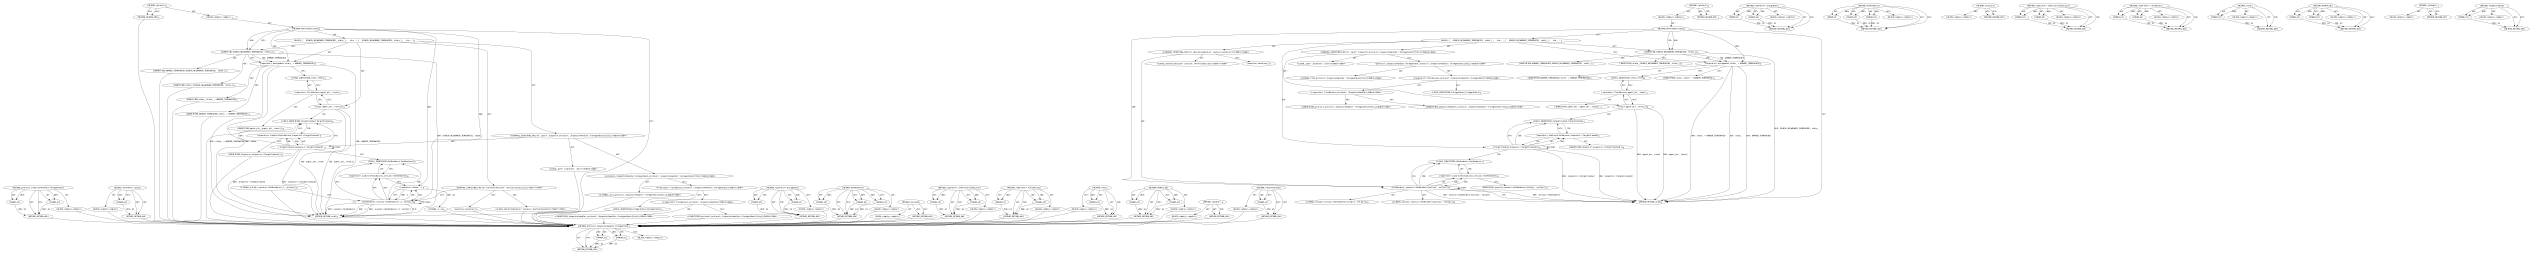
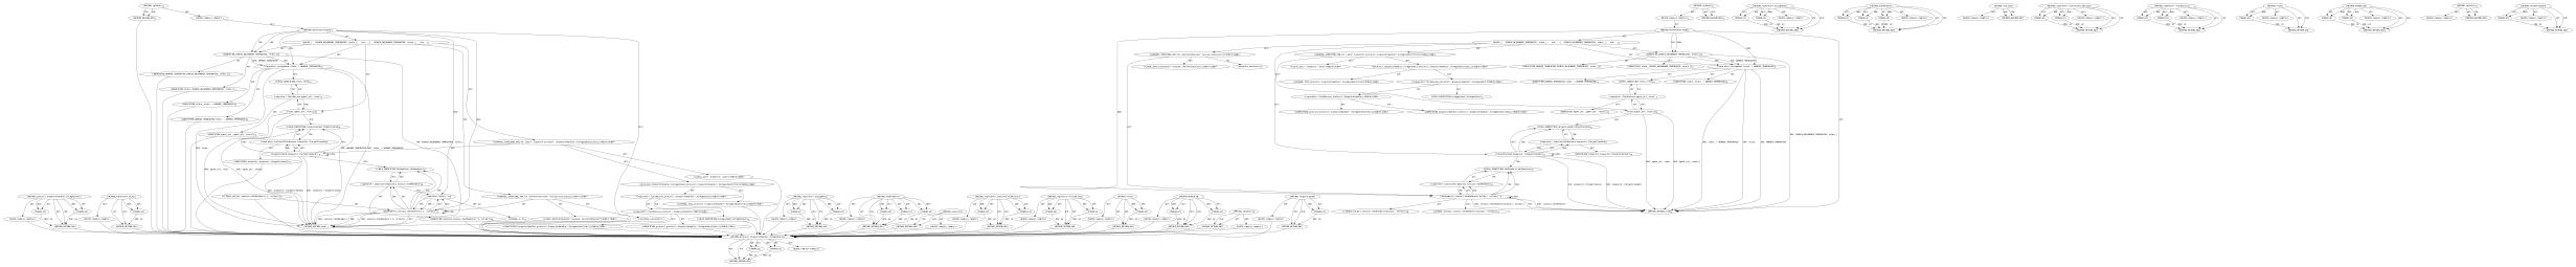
  digraph {
    fontname="Liberation Mono"
    node [fontname="Liberation Mono"]
    edge [fontname="Liberation Mono"]
    n1 [label=<(METHOD,protocol.InspectorHandler.ForAgentHost)>]
    n2 [label=<(PARAM,p1)>]
    n3 [label=<(PARAM,p2)>]
    n4 [label=<(BLOCK,&lt;empty&gt;,&lt;empty&gt;)>]
    n5 [label=<(METHOD_RETURN,ANY)>]
    n6 [label=<(METHOD,&lt;global&gt;)<SUB>1</SUB>>]
    n7 [label=<(BLOCK,&lt;empty&gt;,&lt;empty&gt;)<SUB>1</SUB>>]
    n8 [label=<(METHOD_RETURN,ANY)<SUB>1</SUB>>]
    n9 [label=<(METHOD,WorkerDestroyed)<SUB>1</SUB>>]
    n10 [label=<(BLOCK,{   DCHECK_NE(WORKER_TERMINATED, state_);   sta...,{   DCHECK_NE(WORKER_TERMINATED, state_);   sta...)<SUB>1</SUB>>]
    n11 [label=<(DCHECK_NE,DCHECK_NE(WORKER_TERMINATED, state_))<SUB>2</SUB>>]
    n12 [label=<(&lt;operator&gt;.assignment,state_ = WORKER_TERMINATED)<SUB>3</SUB>>]
    n13 [label=<(SetRenderer,session-&gt;SetRenderer(nullptr, nullptr))<SUB>8</SUB>>]
    n14 [label=<(METHOD_RETURN,void)<SUB>1</SUB>>]
    n15 [label=<(reset,agent_ptr_.reset())<SUB>4</SUB>>]
    n16 [label="<(CONTROL_STRUCTURE,FOR,for (auto* inspector:protocol::InspectorHandler::ForAgentHost(this)))<SUB>5</SUB>>"]
    n17 [label="<(CONTROL_STRUCTURE,FOR,for (DevToolsSession* session:sessions()))<SUB>7</SUB>>"]
    n18 [label=<(IDENTIFIER,WORKER_TERMINATED,DCHECK_NE(WORKER_TERMINATED, state_))<SUB>2</SUB>>]
    n19 [label=<(IDENTIFIER,state_,DCHECK_NE(WORKER_TERMINATED, state_))<SUB>2</SUB>>]
    n20 [label=<(IDENTIFIER,state_,state_ = WORKER_TERMINATED)<SUB>3</SUB>>]
    n21 [label=<(IDENTIFIER,WORKER_TERMINATED,state_ = WORKER_TERMINATED)<SUB>3</SUB>>]
    n22 [label=<(FIELD_IDENTIFIER,reset,reset)<SUB>4</SUB>>]
    n23 [label=<(FIELD_IDENTIFIER,SetRenderer,SetRenderer)<SUB>8</SUB>>]
    n24 [label=<(&lt;operator&gt;.indirectFieldAccess,session-&gt;SetRenderer)<SUB>8</SUB>>]
    n25 [label=<(LITERAL,nullptr,session-&gt;SetRenderer(nullptr, nullptr))<SUB>8</SUB>>]
    n26 [label=<(LITERAL,nullptr,session-&gt;SetRenderer(nullptr, nullptr))<SUB>8</SUB>>]
    n27 [label=<(&lt;operator&gt;.fieldAccess,agent_ptr_.reset)<SUB>4</SUB>>]
    n28 [label=<(FIELD_IDENTIFIER,TargetCrashed,TargetCrashed)<SUB>6</SUB>>]
    n29 [label="<(protocol.InspectorHandler.ForAgentHost,protocol::InspectorHandler::ForAgentHost(this))<SUB>5</SUB>>"]
    n30 [label="<(LOCAL,auto* inspector: auto*)<SUB>5</SUB>>"]
    n31 [label=<(TargetCrashed,inspector-&gt;TargetCrashed())<SUB>6</SUB>>]
    n32 [label=<(sessions,sessions())<SUB>7</SUB>>]
    n33 [label="<(LOCAL,DevToolsSession* session: DevToolsSession*)<SUB>7</SUB>>"]
    n34 [label=<(IDENTIFIER,agent_ptr_,agent_ptr_.reset())<SUB>4</SUB>>]
    n35 [label=<(&lt;operator&gt;.indirectFieldAccess,inspector-&gt;TargetCrashed)<SUB>6</SUB>>]
    n36 [label="<(&lt;operator&gt;.fieldAccess,protocol::InspectorHandler::ForAgentHost)<SUB>5</SUB>>"]
    n37 [label="<(LITERAL,this,protocol::InspectorHandler::ForAgentHost(this))<SUB>5</SUB>>"]
    n38 [label="<(&lt;operator&gt;.fieldAccess,protocol::InspectorHandler)<SUB>5</SUB>>"]
    n39 [label=<(FIELD_IDENTIFIER,ForAgentHost,ForAgentHost)<SUB>5</SUB>>]
    n40 [label="<(IDENTIFIER,protocol,protocol::InspectorHandler::ForAgentHost(this))<SUB>5</SUB>>"]
    n41 [label="<(IDENTIFIER,InspectorHandler,protocol::InspectorHandler::ForAgentHost(this))<SUB>5</SUB>>"]
    n42 [label=<(IDENTIFIER,inspector,inspector-&gt;TargetCrashed())<SUB>6</SUB>>]
-   n43 [label=<(IDENTIFIER,session,session-&gt;SetRenderer(nullptr, nullptr))<SUB>8</SUB>>]
    n44 [label=<(METHOD,&lt;operator&gt;.assignment)>]
    n45 [label=<(PARAM,p1)>]
    n46 [label=<(PARAM,p2)>]
    n47 [label=<(BLOCK,&lt;empty&gt;,&lt;empty&gt;)>]
    n48 [label=<(METHOD_RETURN,ANY)>]
    n49 [label=<(METHOD,SetRenderer)>]
    n50 [label=<(PARAM,p1)>]
    n51 [label=<(PARAM,p2)>]
    n52 [label=<(PARAM,p3)>]
    n53 [label=<(BLOCK,&lt;empty&gt;,&lt;empty&gt;)>]
    n54 [label=<(METHOD_RETURN,ANY)>]
    n55 [label=<(METHOD,sessions)>]
    n56 [label=<(BLOCK,&lt;empty&gt;,&lt;empty&gt;)>]
    n57 [label=<(METHOD_RETURN,ANY)>]
    n58 [label=<(METHOD,&lt;operator&gt;.indirectFieldAccess)>]
    n59 [label=<(PARAM,p1)>]
    n60 [label=<(PARAM,p2)>]
    n61 [label=<(BLOCK,&lt;empty&gt;,&lt;empty&gt;)>]
    n62 [label=<(METHOD_RETURN,ANY)>]
    n63 [label=<(METHOD,&lt;operator&gt;.fieldAccess)>]
    n64 [label=<(PARAM,p1)>]
    n65 [label=<(PARAM,p2)>]
    n66 [label=<(BLOCK,&lt;empty&gt;,&lt;empty&gt;)>]
    n67 [label=<(METHOD_RETURN,ANY)>]
    n68 [label=<(METHOD,reset)>]
    n69 [label=<(PARAM,p1)>]
    n70 [label=<(BLOCK,&lt;empty&gt;,&lt;empty&gt;)>]
    n71 [label=<(METHOD_RETURN,ANY)>]
    n72 [label=<(METHOD,DCHECK_NE)>]
    n73 [label=<(PARAM,p1)>]
    n74 [label=<(PARAM,p2)>]
    n75 [label=<(BLOCK,&lt;empty&gt;,&lt;empty&gt;)>]
    n76 [label=<(METHOD_RETURN,ANY)>]
    n77 [label=<(METHOD,&lt;global&gt;)<SUB>1</SUB>>]
    n78 [label=<(BLOCK,&lt;empty&gt;,&lt;empty&gt;)>]
    n79 [label=<(METHOD_RETURN,ANY)>]
    n80 [label=<(METHOD,TargetCrashed)>]
    n81 [label=<(PARAM,p1)>]
    n82 [label=<(BLOCK,&lt;empty&gt;,&lt;empty&gt;)>]
    n83 [label=<(METHOD_RETURN,ANY)>]
    n84 [label=<(METHOD,protocol.InspectorHandler.ForAgentHost)>]
    n85 [label=<(PARAM,p1)>]
    n86 [label=<(PARAM,p2)>]
    n87 [label=<(BLOCK,&lt;empty&gt;,&lt;empty&gt;)>]
    n88 [label=<(METHOD_RETURN,ANY)>]
    n89 [label=<(METHOD,&lt;operator&gt;.minus)>]
    n90 [label=<(PARAM,p1)>]
    n91 [label=<(BLOCK,&lt;empty&gt;,&lt;empty&gt;)>]
    n92 [label=<(METHOD_RETURN,ANY)>]
    n93 [label=<(METHOD,&lt;global&gt;)<SUB>1</SUB>>]
    n94 [label=<(BLOCK,&lt;empty&gt;,&lt;empty&gt;)<SUB>1</SUB>>]
    n95 [label=<(METHOD_RETURN,ANY)<SUB>1</SUB>>]
    n96 [label=<(METHOD,WorkerDestroyed)<SUB>1</SUB>>]
    n97 [label=<(BLOCK,{   DCHECK_NE(WORKER_TERMINATED, state_);   sta...,{   DCHECK_NE(WORKER_TERMINATED, state_);   sta...)<SUB>1</SUB>>]
    n98 [label=<(DCHECK_NE,DCHECK_NE(WORKER_TERMINATED, state_))<SUB>2</SUB>>]
    n99 [label=<(&lt;operator&gt;.assignment,state_ = WORKER_TERMINATED)<SUB>3</SUB>>]
    n100 [label=<(SetRenderer,session-&gt;SetRenderer(-1, nullptr))<SUB>8</SUB>>]
    n101 [label=<(&lt;operator&gt;.minus,-1)<SUB>8</SUB>>]
    n102 [label=<(METHOD_RETURN,void)<SUB>1</SUB>>]
    n103 [label=<(reset,agent_ptr_.reset())<SUB>4</SUB>>]
    n104 [label="<(CONTROL_STRUCTURE,FOR,for (auto* inspector:protocol::InspectorHandler::ForAgentHost(this)))<SUB>5</SUB>>"]
    n105 [label="<(CONTROL_STRUCTURE,FOR,for (DevToolsSession* session:sessions()))<SUB>7</SUB>>"]
    n106 [label=<(IDENTIFIER,WORKER_TERMINATED,DCHECK_NE(WORKER_TERMINATED, state_))<SUB>2</SUB>>]
    n107 [label=<(IDENTIFIER,state_,DCHECK_NE(WORKER_TERMINATED, state_))<SUB>2</SUB>>]
    n108 [label=<(IDENTIFIER,state_,state_ = WORKER_TERMINATED)<SUB>3</SUB>>]
    n109 [label=<(IDENTIFIER,WORKER_TERMINATED,state_ = WORKER_TERMINATED)<SUB>3</SUB>>]
    n110 [label=<(FIELD_IDENTIFIER,reset,reset)<SUB>4</SUB>>]
    n111 [label=<(FIELD_IDENTIFIER,SetRenderer,SetRenderer)<SUB>8</SUB>>]
    n112 [label=<(&lt;operator&gt;.indirectFieldAccess,session-&gt;SetRenderer)<SUB>8</SUB>>]
    n113 [label=<(LITERAL,1,-1)<SUB>8</SUB>>]
    n114 [label=<(&lt;operator&gt;.fieldAccess,agent_ptr_.reset)<SUB>4</SUB>>]
    n115 [label=<(FIELD_IDENTIFIER,TargetCrashed,TargetCrashed)<SUB>6</SUB>>]
    n116 [label="<(protocol.InspectorHandler.ForAgentHost,protocol::InspectorHandler::ForAgentHost(this))<SUB>5</SUB>>"]
    n117 [label="<(LOCAL,auto* inspector: auto*)<SUB>5</SUB>>"]
    n118 [label=<(TargetCrashed,inspector-&gt;TargetCrashed())<SUB>6</SUB>>]
    n119 [label=<(sessions,sessions())<SUB>7</SUB>>]
    n120 [label="<(LOCAL,DevToolsSession* session: DevToolsSession*)<SUB>7</SUB>>"]
    n121 [label=<(IDENTIFIER,agent_ptr_,agent_ptr_.reset())<SUB>4</SUB>>]
    n122 [label=<(&lt;operator&gt;.indirectFieldAccess,inspector-&gt;TargetCrashed)<SUB>6</SUB>>]
    n123 [label="<(&lt;operator&gt;.fieldAccess,protocol::InspectorHandler::ForAgentHost)<SUB>5</SUB>>"]
    n124 [label="<(LITERAL,this,protocol::InspectorHandler::ForAgentHost(this))<SUB>5</SUB>>"]
    n125 [label="<(&lt;operator&gt;.fieldAccess,protocol::InspectorHandler)<SUB>5</SUB>>"]
    n126 [label=<(FIELD_IDENTIFIER,ForAgentHost,ForAgentHost)<SUB>5</SUB>>]
    n127 [label="<(IDENTIFIER,protocol,protocol::InspectorHandler::ForAgentHost(this))<SUB>5</SUB>>"]
    n128 [label="<(IDENTIFIER,InspectorHandler,protocol::InspectorHandler::ForAgentHost(this))<SUB>5</SUB>>"]
    n129 [label=<(IDENTIFIER,inspector,inspector-&gt;TargetCrashed())<SUB>6</SUB>>]
+   n130 [label=<(IDENTIFIER,session,session-&gt;SetRenderer(-1, nullptr))<SUB>8</SUB>>]
    n131 [label=<(LITERAL,nullptr,session-&gt;SetRenderer(-1, nullptr))<SUB>8</SUB>>]
    n132 [label=<(METHOD,&lt;operator&gt;.assignment)>]
    n133 [label=<(PARAM,p1)>]
    n134 [label=<(PARAM,p2)>]
    n135 [label=<(BLOCK,&lt;empty&gt;,&lt;empty&gt;)>]
    n136 [label=<(METHOD_RETURN,ANY)>]
    n137 [label=<(METHOD,SetRenderer)>]
    n138 [label=<(PARAM,p1)>]
    n139 [label=<(PARAM,p2)>]
    n140 [label=<(PARAM,p3)>]
    n141 [label=<(BLOCK,&lt;empty&gt;,&lt;empty&gt;)>]
    n142 [label=<(METHOD_RETURN,ANY)>]
    n143 [label=<(METHOD,sessions)>]
    n144 [label=<(BLOCK,&lt;empty&gt;,&lt;empty&gt;)>]
    n145 [label=<(METHOD_RETURN,ANY)>]
    n146 [label=<(METHOD,&lt;operator&gt;.indirectFieldAccess)>]
    n147 [label=<(PARAM,p1)>]
    n148 [label=<(PARAM,p2)>]
    n149 [label=<(BLOCK,&lt;empty&gt;,&lt;empty&gt;)>]
    n150 [label=<(METHOD_RETURN,ANY)>]
    n151 [label=<(METHOD,&lt;operator&gt;.fieldAccess)>]
    n152 [label=<(PARAM,p1)>]
    n153 [label=<(PARAM,p2)>]
    n154 [label=<(BLOCK,&lt;empty&gt;,&lt;empty&gt;)>]
    n155 [label=<(METHOD_RETURN,ANY)>]
    n156 [label=<(METHOD,reset)>]
    n157 [label=<(PARAM,p1)>]
    n158 [label=<(BLOCK,&lt;empty&gt;,&lt;empty&gt;)>]
    n159 [label=<(METHOD_RETURN,ANY)>]
    n160 [label=<(METHOD,DCHECK_NE)>]
    n161 [label=<(PARAM,p1)>]
    n162 [label=<(PARAM,p2)>]
    n163 [label=<(BLOCK,&lt;empty&gt;,&lt;empty&gt;)>]
    n164 [label=<(METHOD_RETURN,ANY)>]
    n165 [label=<(METHOD,&lt;global&gt;)<SUB>1</SUB>>]
    n166 [label=<(BLOCK,&lt;empty&gt;,&lt;empty&gt;)>]
    n167 [label=<(METHOD_RETURN,ANY)>]
    n168 [label=<(METHOD,TargetCrashed)>]
    n169 [label=<(PARAM,p1)>]
    n170 [label=<(BLOCK,&lt;empty&gt;,&lt;empty&gt;)>]
    n171 [label=<(METHOD_RETURN,ANY)>]
    n1 -> n2 [label="AST: "]
    n1 -> n2 [label="DDG: "]
    n1 -> n3 [label="AST: "]
    n1 -> n3 [label="DDG: "]
    n1 -> n4 [label="AST: "]
    n1 -> n5 [label="AST: "]
    n1 -> n5 [label="CFG: "]
    n2 -> n5 [label="DDG: p1"]
    n3 -> n5 [label="DDG: p2"]
    n6 -> n7 [label="AST: "]
    n6 -> n8 [label="AST: "]
    n6 -> n8 [label="CFG: "]
    n7 -> n9 [label="AST: "]
    n9 -> n10 [label="AST: "]
    n9 -> n11 [label="CFG: "]
    n9 -> n11 [label="DDG: "]
    n9 -> n12 [label="DDG: "]
    n9 -> n13 [label="DDG: "]
    n9 -> n14 [label="AST: "]
    n10 -> n11 [label="AST: "]
    n10 -> n12 [label="AST: "]
    n10 -> n15 [label="AST: "]
    n10 -> n16 [label="AST: "]
    n10 -> n17 [label="AST: "]
    n11 -> n12 [label="CFG: "]
    n11 -> n12 [label="DDG: WORKER_TERMINATED"]
    n11 -> n14 [label="DDG: DCHECK_NE(WORKER_TERMINATED, state_)"]
    n11 -> n18 [label="AST: "]
    n11 -> n19 [label="AST: "]
    n12 -> n14 [label="DDG: state_"]
    n12 -> n14 [label="DDG: WORKER_TERMINATED"]
    n12 -> n14 [label="DDG: state_ = WORKER_TERMINATED"]
    n12 -> n20 [label="AST: "]
    n12 -> n21 [label="AST: "]
    n12 -> n22 [label="CFG: "]
    n13 -> n13 [label="CDG: "]
    n13 -> n14 [label="CFG: "]
    n13 -> n14 [label="DDG: session-&gt;SetRenderer"]
    n13 -> n14 [label="DDG: session-&gt;SetRenderer(nullptr, nullptr)"]
    n13 -> n23 [label="CFG: "]
    n13 -> n23 [label="CDG: "]
    n13 -> n24 [label="AST: "]
    n13 -> n24 [label="CDG: "]
    n13 -> n25 [label="AST: "]
    n13 -> n26 [label="AST: "]
    n15 -> n14 [label="DDG: agent_ptr_.reset"]
    n15 -> n14 [label="DDG: agent_ptr_.reset()"]
    n15 -> n27 [label="AST: "]
    n15 -> n28 [label="CFG: "]
    n16 -> n29 [label="AST: "]
    n16 -> n30 [label="AST: "]
    n16 -> n31 [label="AST: "]
    n17 -> n13 [label="AST: "]
    n17 -> n32 [label="AST: "]
    n17 -> n33 [label="AST: "]
    n22 -> n27 [label="CFG: "]
    n23 -> n24 [label="CFG: "]
    n24 -> n13 [label="CFG: "]
    n24 -> n23 [label="AST: "]
-   n24 -> n43 [label="AST: "]
    n27 -> n15 [label="CFG: "]
    n27 -> n22 [label="AST: "]
    n27 -> n34 [label="AST: "]
    n28 -> n35 [label="CFG: "]
    n29 -> n36 [label="AST: "]
    n29 -> n37 [label="AST: "]
    n31 -> n14 [label="DDG: inspector-&gt;TargetCrashed"]
    n31 -> n14 [label="DDG: inspector-&gt;TargetCrashed()"]
    n31 -> n23 [label="CFG: "]
    n31 -> n28 [label="CFG: "]
    n31 -> n28 [label="CDG: "]
    n31 -> n31 [label="CDG: "]
    n31 -> n35 [label="AST: "]
    n31 -> n35 [label="CDG: "]
    n35 -> n28 [label="AST: "]
    n35 -> n31 [label="CFG: "]
    n35 -> n42 [label="AST: "]
    n36 -> n38 [label="AST: "]
    n36 -> n39 [label="AST: "]
    n38 -> n40 [label="AST: "]
    n38 -> n41 [label="AST: "]
    n44 -> n45 [label="AST: "]
    n44 -> n45 [label="DDG: "]
    n44 -> n46 [label="AST: "]
    n44 -> n46 [label="DDG: "]
    n44 -> n47 [label="AST: "]
    n44 -> n48 [label="AST: "]
    n44 -> n48 [label="CFG: "]
    n45 -> n48 [label="DDG: p1"]
    n46 -> n48 [label="DDG: p2"]
    n49 -> n50 [label="AST: "]
    n49 -> n50 [label="DDG: "]
    n49 -> n51 [label="AST: "]
    n49 -> n51 [label="DDG: "]
    n49 -> n52 [label="AST: "]
    n49 -> n52 [label="DDG: "]
    n49 -> n53 [label="AST: "]
    n49 -> n54 [label="AST: "]
    n49 -> n54 [label="CFG: "]
    n50 -> n54 [label="DDG: p1"]
    n51 -> n54 [label="DDG: p2"]
    n52 -> n54 [label="DDG: p3"]
    n55 -> n56 [label="AST: "]
    n55 -> n57 [label="AST: "]
    n55 -> n57 [label="CFG: "]
    n58 -> n59 [label="AST: "]
    n58 -> n59 [label="DDG: "]
    n58 -> n60 [label="AST: "]
    n58 -> n60 [label="DDG: "]
    n58 -> n61 [label="AST: "]
    n58 -> n62 [label="AST: "]
    n58 -> n62 [label="CFG: "]
    n59 -> n62 [label="DDG: p1"]
    n60 -> n62 [label="DDG: p2"]
    n63 -> n64 [label="AST: "]
    n63 -> n64 [label="DDG: "]
    n63 -> n65 [label="AST: "]
    n63 -> n65 [label="DDG: "]
    n63 -> n66 [label="AST: "]
    n63 -> n67 [label="AST: "]
    n63 -> n67 [label="CFG: "]
    n64 -> n67 [label="DDG: p1"]
    n65 -> n67 [label="DDG: p2"]
    n68 -> n69 [label="AST: "]
    n68 -> n69 [label="DDG: "]
    n68 -> n70 [label="AST: "]
    n68 -> n71 [label="AST: "]
    n68 -> n71 [label="CFG: "]
    n69 -> n71 [label="DDG: p1"]
    n72 -> n73 [label="AST: "]
    n72 -> n73 [label="DDG: "]
    n72 -> n74 [label="AST: "]
    n72 -> n74 [label="DDG: "]
    n72 -> n75 [label="AST: "]
    n72 -> n76 [label="AST: "]
    n72 -> n76 [label="CFG: "]
    n73 -> n76 [label="DDG: p1"]
    n74 -> n76 [label="DDG: p2"]
    n77 -> n78 [label="AST: "]
    n77 -> n79 [label="AST: "]
    n77 -> n79 [label="CFG: "]
    n80 -> n81 [label="AST: "]
    n80 -> n81 [label="DDG: "]
    n80 -> n82 [label="AST: "]
    n80 -> n83 [label="AST: "]
    n80 -> n83 [label="CFG: "]
    n81 -> n83 [label="DDG: p1"]
    n84 -> n85 [label="AST: "]
    n84 -> n85 [label="DDG: "]
    n84 -> n86 [label="AST: "]
    n84 -> n86 [label="DDG: "]
    n84 -> n87 [label="AST: "]
    n84 -> n88 [label="AST: "]
    n84 -> n88 [label="CFG: "]
    n85 -> n88 [label="DDG: p1"]
    n86 -> n88 [label="DDG: p2"]
    n87 -> n1
    n88 -> n1
    n89 -> n90 [label="AST: "]
    n89 -> n90 [label="DDG: "]
    n89 -> n91 [label="AST: "]
    n89 -> n92 [label="AST: "]
    n89 -> n92 [label="CFG: "]
    n90 -> n92 [label="DDG: p1"]
    n91 -> n1
    n92 -> n1
    n93 -> n94 [label="AST: "]
    n93 -> n95 [label="AST: "]
    n93 -> n95 [label="CFG: "]
    n94 -> n96 [label="AST: "]
    n95 -> n1
    n96 -> n97 [label="AST: "]
    n96 -> n98 [label="CFG: "]
    n96 -> n98 [label="DDG: "]
    n96 -> n99 [label="DDG: "]
    n96 -> n100 [label="DDG: "]
    n96 -> n101 [label="DDG: "]
    n96 -> n102 [label="AST: "]
    n97 -> n98 [label="AST: "]
    n97 -> n99 [label="AST: "]
    n97 -> n103 [label="AST: "]
    n97 -> n104 [label="AST: "]
    n97 -> n105 [label="AST: "]
    n98 -> n99 [label="CFG: "]
    n98 -> n99 [label="DDG: WORKER_TERMINATED"]
    n98 -> n102 [label="DDG: DCHECK_NE(WORKER_TERMINATED, state_)"]
    n98 -> n106 [label="AST: "]
    n98 -> n107 [label="AST: "]
    n99 -> n102 [label="DDG: state_"]
    n99 -> n102 [label="DDG: WORKER_TERMINATED"]
    n99 -> n102 [label="DDG: state_ = WORKER_TERMINATED"]
    n99 -> n108 [label="AST: "]
    n99 -> n109 [label="AST: "]
    n99 -> n110 [label="CFG: "]
    n100 -> n100 [label="CDG: "]
    n100 -> n101 [label="AST: "]
    n100 -> n101 [label="CDG: "]
    n100 -> n102 [label="CFG: "]
    n100 -> n102 [label="DDG: session-&gt;SetRenderer"]
    n100 -> n102 [label="DDG: -1"]
    n100 -> n102 [label="DDG: session-&gt;SetRenderer(-1, nullptr)"]
    n100 -> n111 [label="CFG: "]
    n100 -> n111 [label="CDG: "]
    n100 -> n112 [label="AST: "]
    n100 -> n112 [label="CDG: "]
    n101 -> n100 [label="CFG: "]
    n101 -> n100 [label="DDG: 1"]
    n101 -> n113 [label="DDG: p3"]
    n102 -> n1
    n103 -> n102 [label="DDG: agent_ptr_.reset"]
    n103 -> n102 [label="DDG: agent_ptr_.reset()"]
    n103 -> n114 [label="AST: "]
    n103 -> n115 [label="CFG: "]
    n104 -> n116 [label="AST: "]
    n104 -> n117 [label="AST: "]
    n104 -> n118 [label="AST: "]
    n105 -> n100 [label="AST: "]
    n105 -> n119 [label="AST: "]
    n105 -> n120 [label="AST: "]
    n106 -> n1
    n107 -> n1
    n108 -> n1
    n109 -> n1
    n110 -> n114 [label="CFG: "]
    n111 -> n112 [label="CFG: "]
    n112 -> n101 [label="CFG: "]
    n112 -> n111 [label="AST: "]
+   n112 -> n130 [label="AST: "]
    n113 -> n1
    n114 -> n103 [label="CFG: "]
    n114 -> n110 [label="AST: "]
    n114 -> n121 [label="AST: "]
    n115 -> n122 [label="CFG: "]
    n116 -> n123 [label="AST: "]
    n116 -> n124 [label="AST: "]
    n117 -> n1
    n118 -> n102 [label="DDG: inspector-&gt;TargetCrashed"]
    n118 -> n102 [label="DDG: inspector-&gt;TargetCrashed()"]
    n118 -> n111 [label="CFG: "]
    n118 -> n115 [label="CFG: "]
    n118 -> n115 [label="CDG: "]
    n118 -> n118 [label="CDG: "]
    n118 -> n122 [label="AST: "]
    n118 -> n122 [label="CDG: "]
    n119 -> n1
    n120 -> n1
    n121 -> n1
    n122 -> n115 [label="AST: "]
    n122 -> n118 [label="CFG: "]
    n122 -> n129 [label="AST: "]
    n123 -> n125 [label="AST: "]
    n123 -> n126 [label="AST: "]
    n124 -> n1
    n125 -> n127 [label="AST: "]
    n125 -> n128 [label="AST: "]
    n126 -> n1
    n127 -> n1
    n128 -> n1
    n129 -> n1
+   n130 -> n1
    n131 -> n1
    n131 -> n100 [label="AST: "]
    n132 -> n133 [label="AST: "]
    n132 -> n133 [label="DDG: "]
    n132 -> n134 [label="AST: "]
    n132 -> n134 [label="DDG: "]
    n132 -> n135 [label="AST: "]
    n132 -> n136 [label="AST: "]
    n132 -> n136 [label="CFG: "]
    n133 -> n136 [label="DDG: p1"]
    n134 -> n136 [label="DDG: p2"]
    n135 -> n1
    n136 -> n1
    n137 -> n138 [label="AST: "]
    n137 -> n138 [label="DDG: "]
    n137 -> n139 [label="AST: "]
    n137 -> n139 [label="DDG: "]
    n137 -> n140 [label="AST: "]
    n137 -> n140 [label="DDG: "]
    n137 -> n141 [label="AST: "]
    n137 -> n142 [label="AST: "]
    n137 -> n142 [label="CFG: "]
    n138 -> n142 [label="DDG: p1"]
    n139 -> n142 [label="DDG: p2"]
    n140 -> n142 [label="DDG: p3"]
    n141 -> n1
    n142 -> n1
    n143 -> n144 [label="AST: "]
    n143 -> n145 [label="AST: "]
    n143 -> n145 [label="CFG: "]
    n144 -> n1
    n145 -> n1
    n146 -> n147 [label="AST: "]
    n146 -> n147 [label="DDG: "]
    n146 -> n148 [label="AST: "]
    n146 -> n148 [label="DDG: "]
    n146 -> n149 [label="AST: "]
    n146 -> n150 [label="AST: "]
    n146 -> n150 [label="CFG: "]
    n147 -> n150 [label="DDG: p1"]
    n148 -> n150 [label="DDG: p2"]
    n149 -> n1
    n150 -> n1
    n151 -> n152 [label="AST: "]
    n151 -> n152 [label="DDG: "]
    n151 -> n153 [label="AST: "]
    n151 -> n153 [label="DDG: "]
    n151 -> n154 [label="AST: "]
    n151 -> n155 [label="AST: "]
    n151 -> n155 [label="CFG: "]
    n152 -> n155 [label="DDG: p1"]
    n153 -> n155 [label="DDG: p2"]
    n154 -> n1
    n155 -> n1
    n156 -> n157 [label="AST: "]
    n156 -> n157 [label="DDG: "]
    n156 -> n158 [label="AST: "]
    n156 -> n159 [label="AST: "]
    n156 -> n159 [label="CFG: "]
    n157 -> n159 [label="DDG: p1"]
    n158 -> n1
    n159 -> n1
    n160 -> n161 [label="AST: "]
    n160 -> n161 [label="DDG: "]
    n160 -> n162 [label="AST: "]
    n160 -> n162 [label="DDG: "]
    n160 -> n163 [label="AST: "]
    n160 -> n164 [label="AST: "]
    n160 -> n164 [label="CFG: "]
    n161 -> n164 [label="DDG: p1"]
    n162 -> n164 [label="DDG: p2"]
    n163 -> n1
    n164 -> n1
    n165 -> n166 [label="AST: "]
    n165 -> n167 [label="AST: "]
    n165 -> n167 [label="CFG: "]
    n166 -> n1
    n167 -> n1
    n168 -> n169 [label="AST: "]
    n168 -> n169 [label="DDG: "]
    n168 -> n170 [label="AST: "]
    n168 -> n171 [label="AST: "]
    n168 -> n171 [label="CFG: "]
    n169 -> n171 [label="DDG: p1"]
    n170 -> n1
    n171 -> n1
  }
